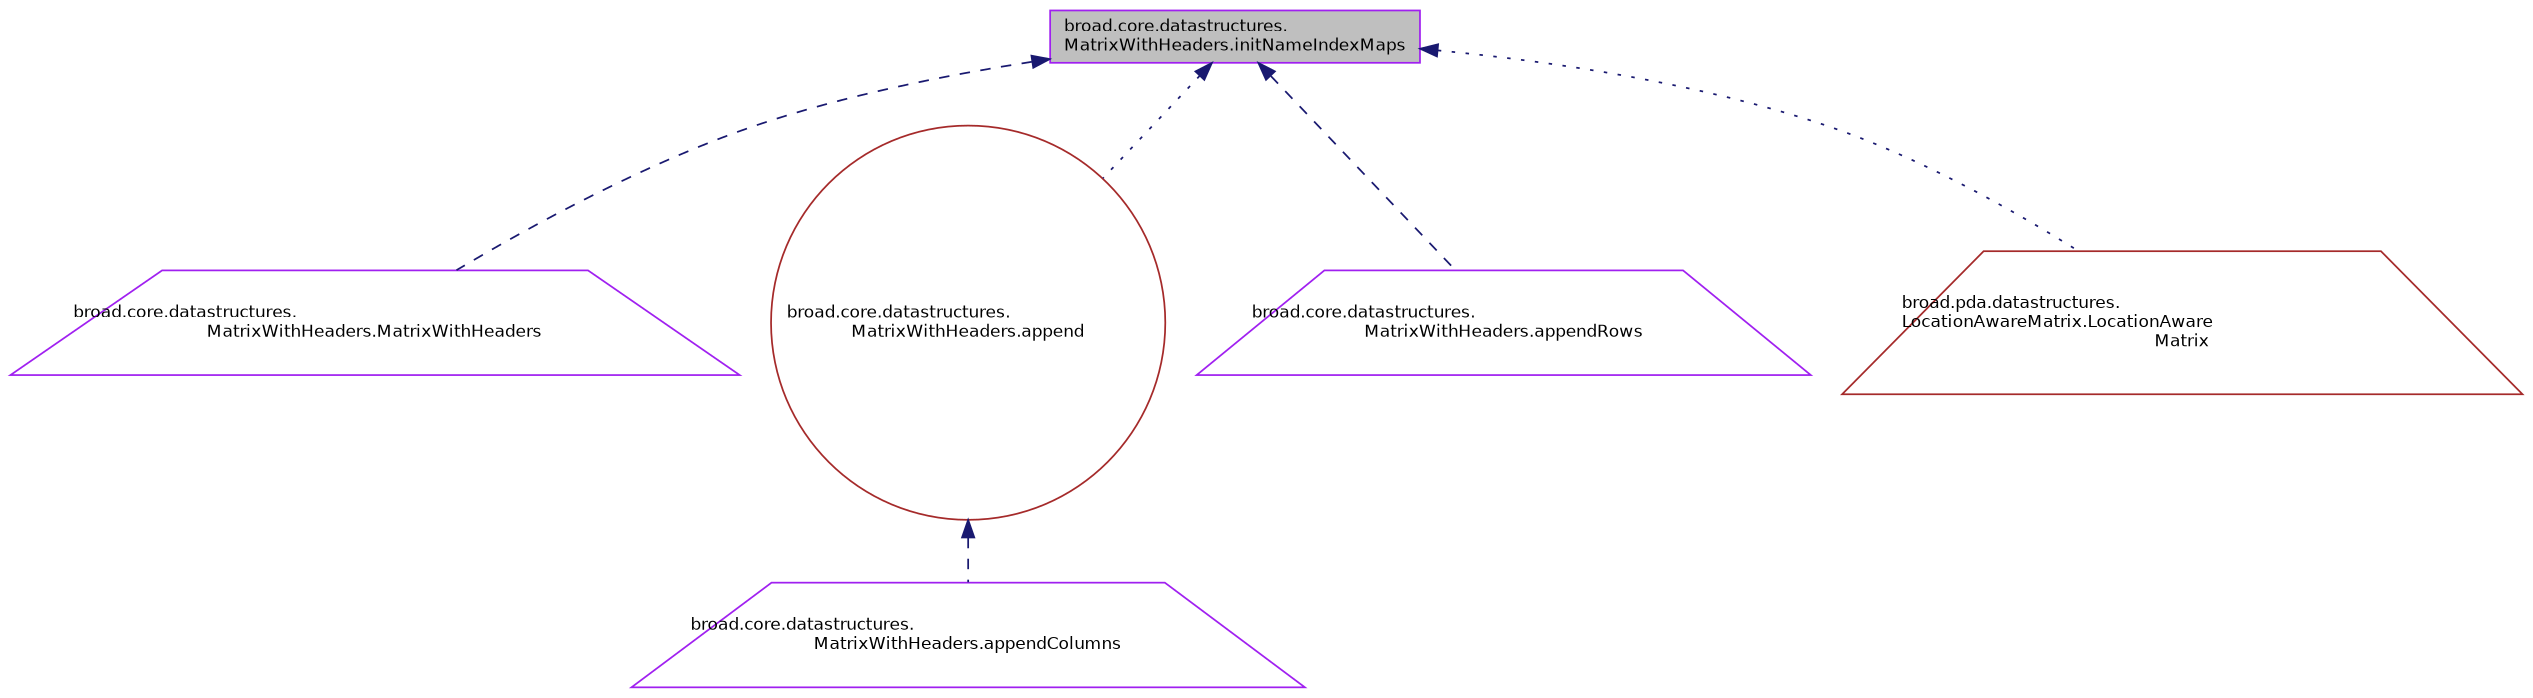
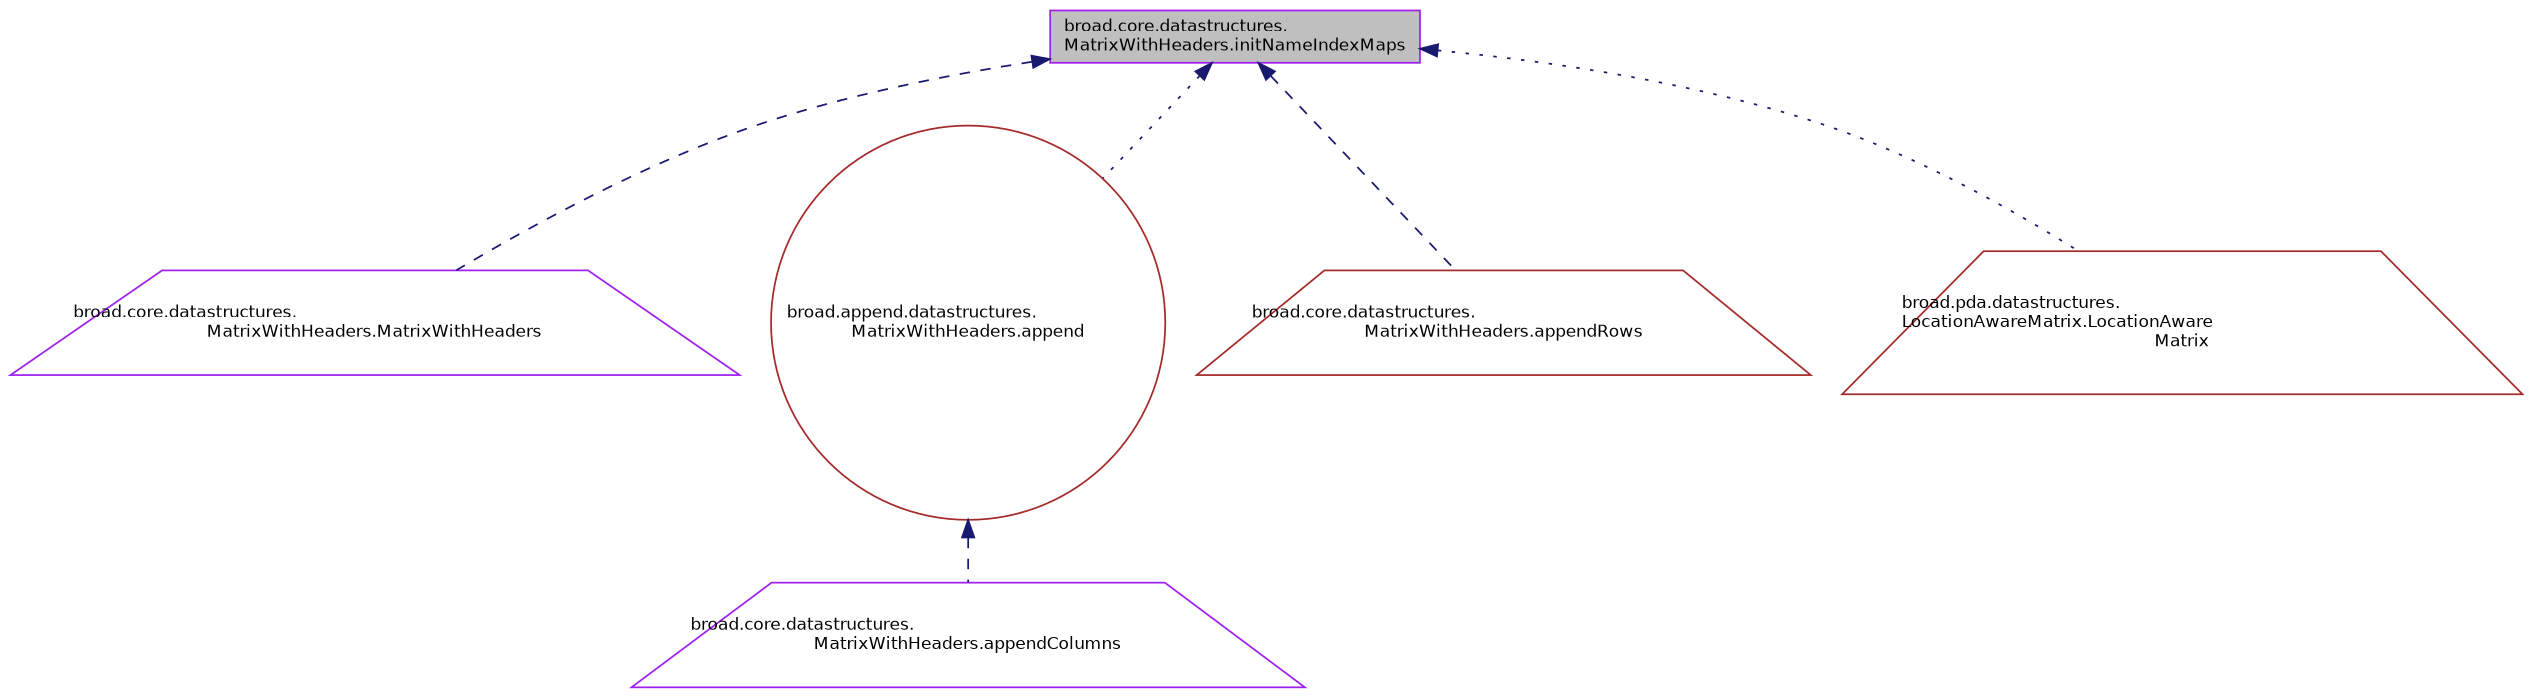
  digraph {
    rankdir=TB
    node [color=purple fillcolor=white fontname=Helvetica fontsize=10 shape=trapezium style=filled]
    edge [color=midnightblue dir=back fontname=Helvetica fontsize=10 labelfontname=Helvetica labelfontsize=10 style=dashed]
    n1 [fillcolor=grey75 fontcolor=black height=0.2 label="broad.core.datastructures.\lMatrixWithHeaders.initNameIndexMaps" shape=box width=0.4]
    n2 [height=0.2 label="broad.core.datastructures.\lMatrixWithHeaders.MatrixWithHeaders" width=0.4]
-   n3 [color=brown height=0.2 label="broad.core.datastructures.\lMatrixWithHeaders.append" shape=circle width=0.4]
-   n4 [height=0.2 label="broad.core.datastructures.\lMatrixWithHeaders.appendRows" width=0.4]
+   n3 [color=brown height=0.2 label="broad.append.datastructures.\lMatrixWithHeaders.append" shape=circle width=0.4]
+   n4 [color=brown height=0.2 label="broad.core.datastructures.\lMatrixWithHeaders.appendRows" width=0.4]
    n5 [color=brown height=0.2 label="broad.pda.datastructures.\lLocationAwareMatrix.LocationAware\lMatrix" width=0.4]
    n6 [height=0.2 label="broad.core.datastructures.\lMatrixWithHeaders.appendColumns" width=0.4]
    n1 -> n2
    n1 -> n3 [style=dotted]
    n1 -> n4
    n1 -> n5 [style=dotted]
    n3 -> n6
  }
